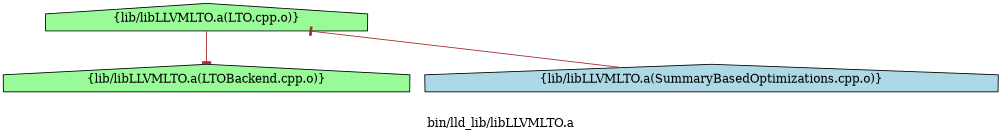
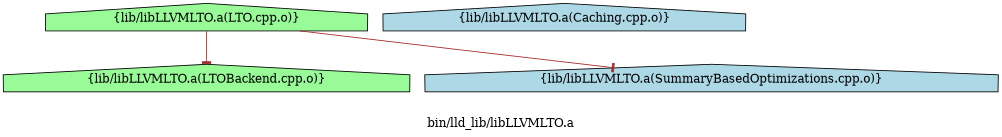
  digraph {
    label="bin/lld_lib/libLLVMLTO.a"
    rankdir=TB
    node [fillcolor=palegreen group=1 shape=house style=filled]
    edge [arrowhead=tee color=brown]
    n1 [label="{lib/libLLVMLTO.a(LTO.cpp.o)}"]
    n2 [label="{lib/libLLVMLTO.a(LTOBackend.cpp.o)}"]
    n3 [fillcolor=lightblue group=0 label="{lib/libLLVMLTO.a(SummaryBasedOptimizations.cpp.o)}"]
+   n4 [fillcolor=lightblue group=0 label="{lib/libLLVMLTO.a(Caching.cpp.o)}"]
    subgraph sub_1 {
      rank=same
      n1
    }
    n1 -> n2
-   n3 -> n1
+   n1 -> n3
  }
